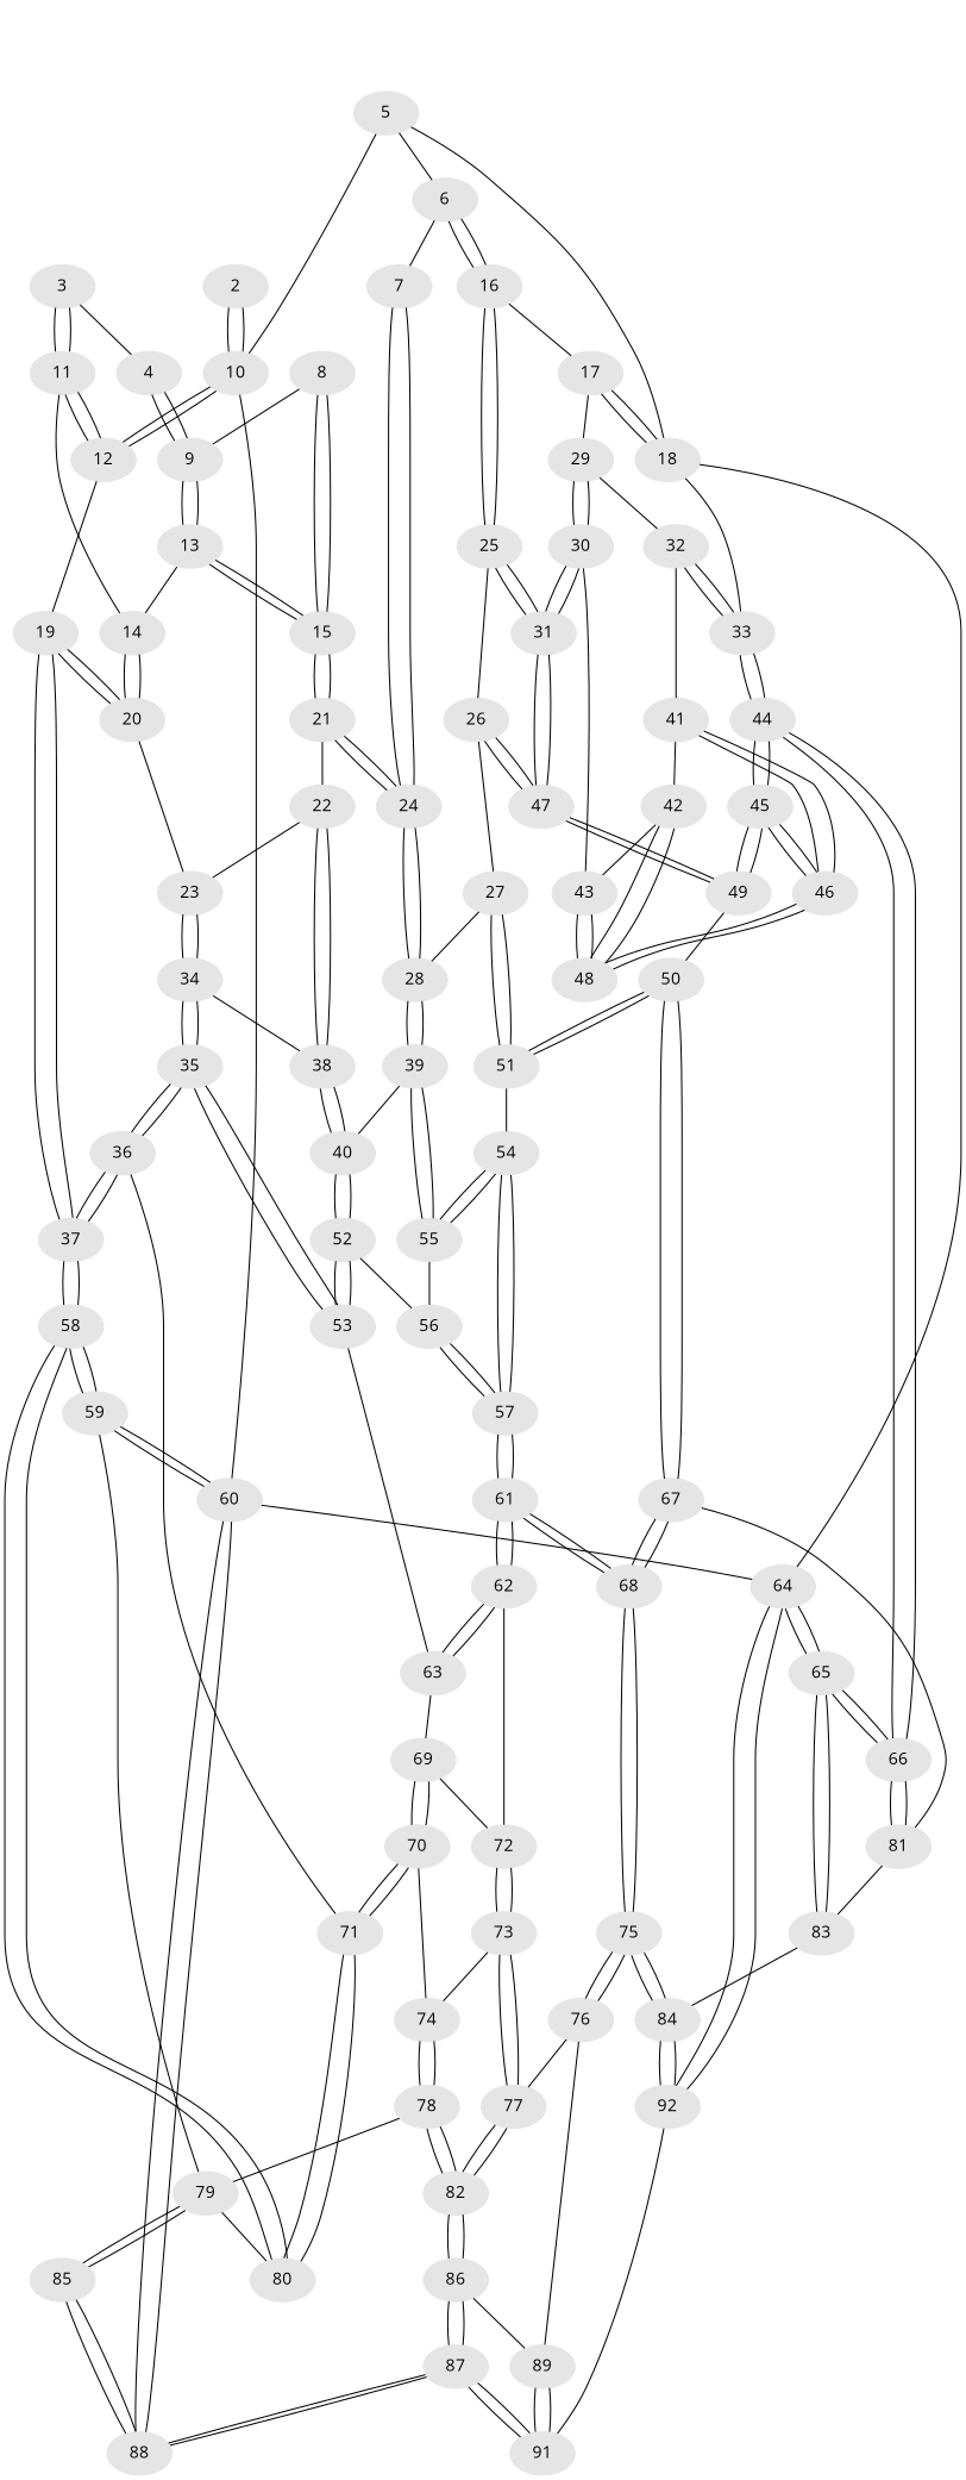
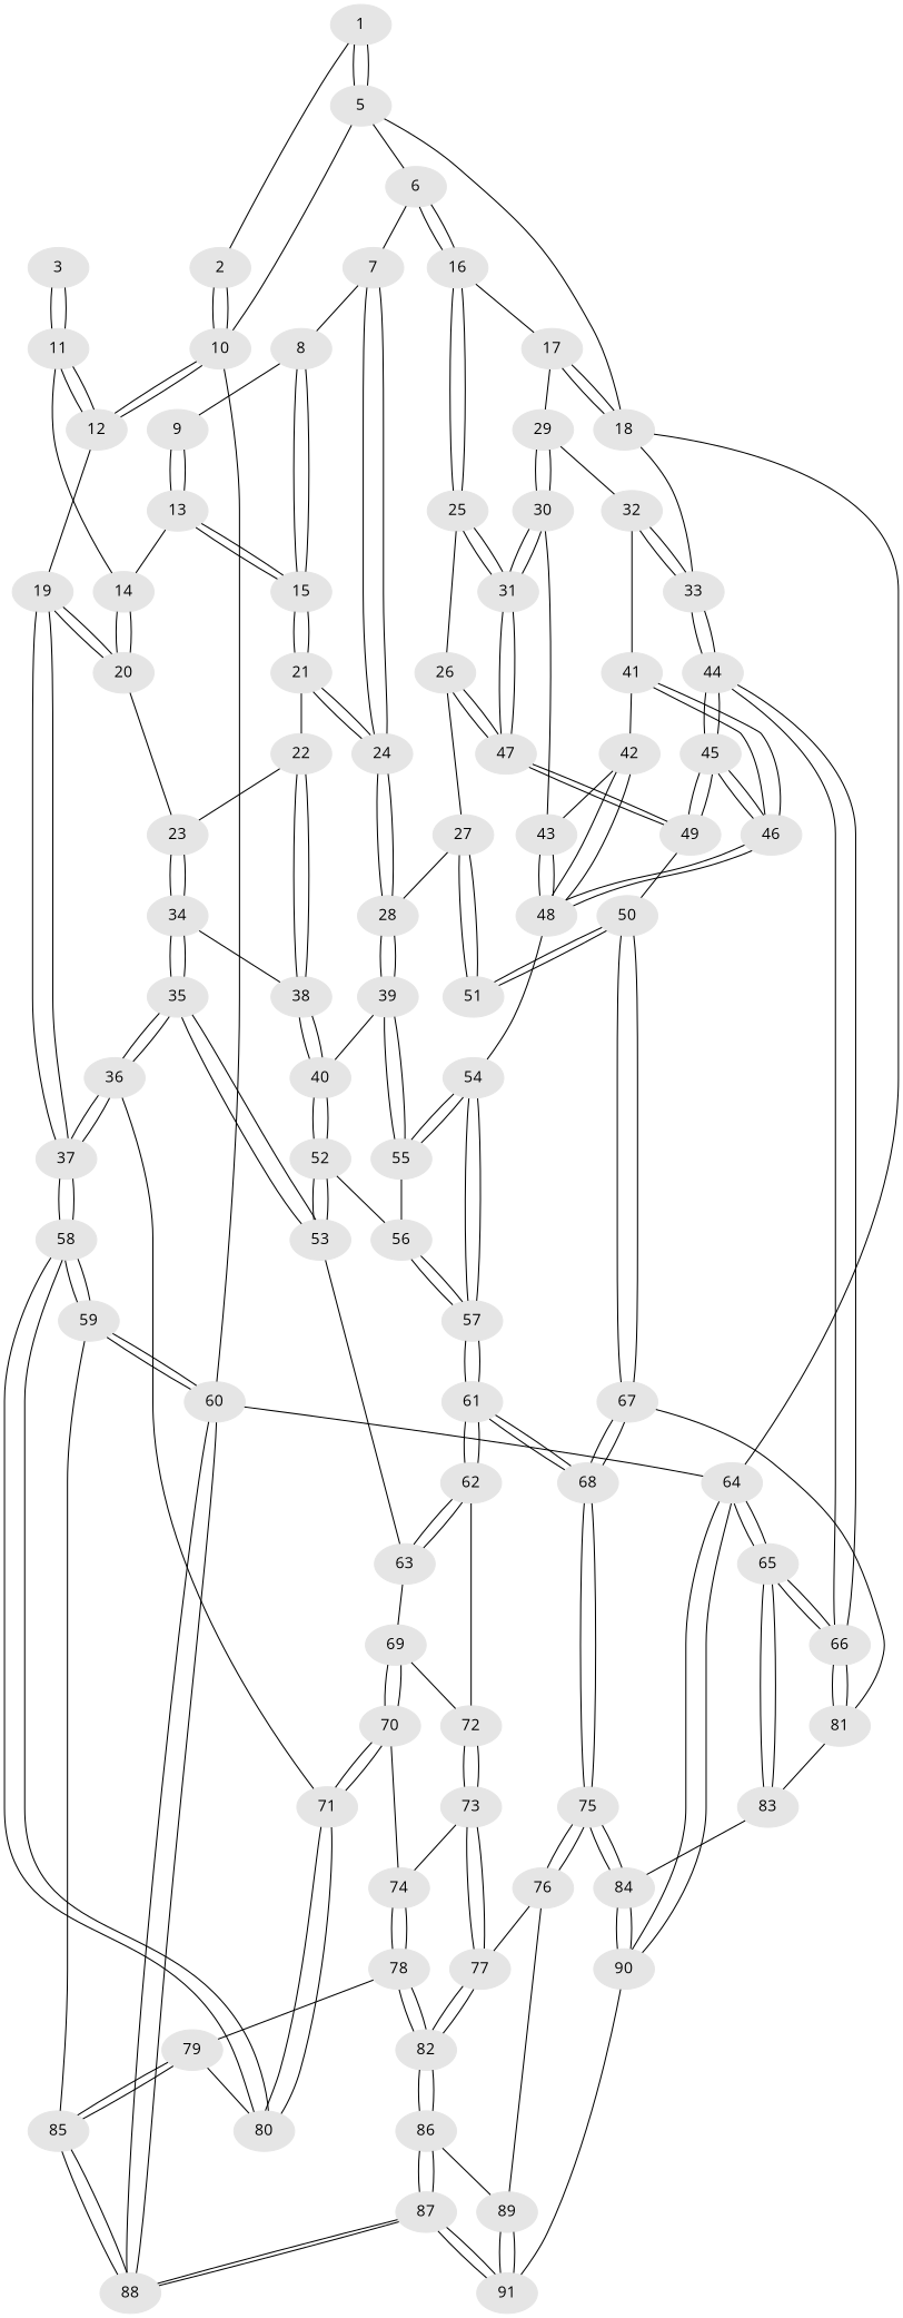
  graph {
    fontname="Open Sans"
    node [color=gray90 fontname="Open Sans" style=filled]
    edge [fontname="Open Sans"]
+   1
    2
    5
    10
    6
    18
    3
-   4
    11
    12
    60
    9
    14
    13
    7
    16
    33
    64
    8
    24
    17
    25
    15
    28
    21
    19
    88
    20
    37
    23
    22
    29
    26
    31
    30
    32
    44
    65
-   90 [label=92]
+   90
    58
    34
    38
    40
    35
    39
    27
    47
    51
    49
    54
    55
    43
    41
    48
    42
    46
    45
    66
    36
    53
    71
    63
    80
    59
    52
    56
    81
    50
    67
    68
    57
    69
    61
    62
    85
    72
    75
    73
    70
    83
    91
    84
    76
    74
    78
    77
    82
    79
    89
    86
    87
+   1 -- 2
+   1 -- 5
+   1 -- 5
    2 -- 10
    2 -- 10
    5 -- 10
    5 -- 6
    5 -- 18
    10 -- 12
    10 -- 12
    10 -- 60
    6 -- 7
    6 -- 16
    6 -- 16
    18 -- 33
    18 -- 64
-   3 -- 4
    3 -- 11
    3 -- 11
-   4 -- 9
-   4 -- 9
    11 -- 12
    11 -- 12
    11 -- 14
    12 -- 19
    60 -- 64
    60 -- 88
    60 -- 88
    9 -- 13
    9 -- 13
    14 -- 20
    14 -- 20
    13 -- 14
    13 -- 15
    13 -- 15
+   7 -- 8
    7 -- 24
    7 -- 24
    16 -- 17
    16 -- 25
    16 -- 25
    33 -- 44
    33 -- 44
    64 -- 65
    64 -- 65
    64 -- 90
    64 -- 90
    8 -- 9
    8 -- 15
    8 -- 15
    24 -- 28
    24 -- 28
    17 -- 18
    17 -- 18
    17 -- 29
    25 -- 26
    25 -- 31
    25 -- 31
    15 -- 21
    15 -- 21
    28 -- 39
    28 -- 39
    21 -- 24
    21 -- 24
    21 -- 22
    19 -- 20
    19 -- 20
    19 -- 37
    19 -- 37
    20 -- 23
    37 -- 58
    37 -- 58
    23 -- 34
    23 -- 34
    22 -- 23
    22 -- 38
    22 -- 38
    29 -- 30
    29 -- 30
    29 -- 32
    26 -- 27
    26 -- 47
    26 -- 47
    31 -- 47
    31 -- 47
    30 -- 31
    30 -- 31
    30 -- 43
    32 -- 33
    32 -- 33
    32 -- 41
    44 -- 45
    44 -- 45
    44 -- 66
    44 -- 66
    65 -- 66
    65 -- 66
    65 -- 83
    65 -- 83
    90 -- 91
    58 -- 80
    58 -- 80
    58 -- 59
    58 -- 59
    34 -- 38
    34 -- 35
    34 -- 35
    38 -- 40
    38 -- 40
    40 -- 52
    40 -- 52
    35 -- 36
    35 -- 36
    35 -- 53
    35 -- 53
    39 -- 40
    39 -- 55
    39 -- 55
    27 -- 28
    27 -- 51
    27 -- 51
    47 -- 49
    47 -- 49
-   51 -- 54
+   48 -- 54
    49 -- 50
    54 -- 55
    54 -- 55
    54 -- 57
    54 -- 57
    55 -- 56
    43 -- 48
    43 -- 48
    41 -- 42
    41 -- 46
    41 -- 46
    42 -- 43
    42 -- 48
    42 -- 48
    46 -- 48
    46 -- 48
    45 -- 49
    45 -- 49
    45 -- 46
    45 -- 46
    66 -- 81
    66 -- 81
    36 -- 37
    36 -- 37
    36 -- 71
    53 -- 63
    71 -- 80
    71 -- 80
    63 -- 69
    59 -- 60
    59 -- 60
-   59 -- 79
+   59 -- 85
    52 -- 53
    52 -- 53
    52 -- 56
    56 -- 57
    56 -- 57
    81 -- 83
    50 -- 51
    50 -- 51
    50 -- 67
    50 -- 67
    67 -- 81
    67 -- 68
    67 -- 68
    68 -- 75
    68 -- 75
    57 -- 61
    57 -- 61
    69 -- 72
    69 -- 70
    69 -- 70
    61 -- 68
    61 -- 68
    61 -- 62
    61 -- 62
    62 -- 63
    62 -- 63
    62 -- 72
    85 -- 88
    85 -- 88
    72 -- 73
    72 -- 73
    75 -- 84
    75 -- 84
    75 -- 76
    75 -- 76
    73 -- 74
    73 -- 77
    73 -- 77
    70 -- 71
    70 -- 71
    70 -- 74
    83 -- 84
    84 -- 90
    84 -- 90
    76 -- 77
    76 -- 89
    74 -- 78
    74 -- 78
    78 -- 82
    78 -- 82
    78 -- 79
    77 -- 82
    77 -- 82
    82 -- 86
    82 -- 86
    79 -- 80
    79 -- 85
    79 -- 85
    89 -- 91
    89 -- 91
    86 -- 89
    86 -- 87
    86 -- 87
    87 -- 88
    87 -- 88
    87 -- 91
    87 -- 91
  }
